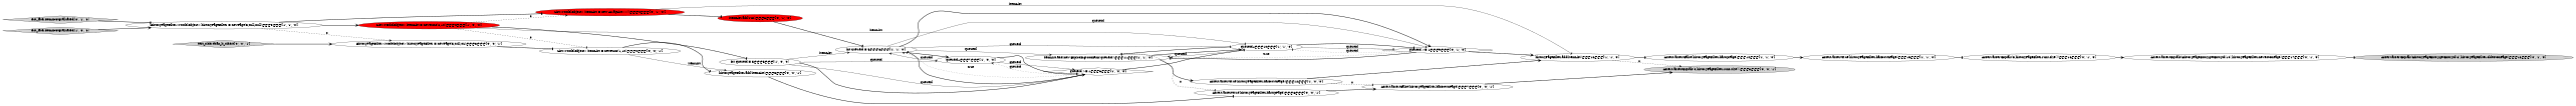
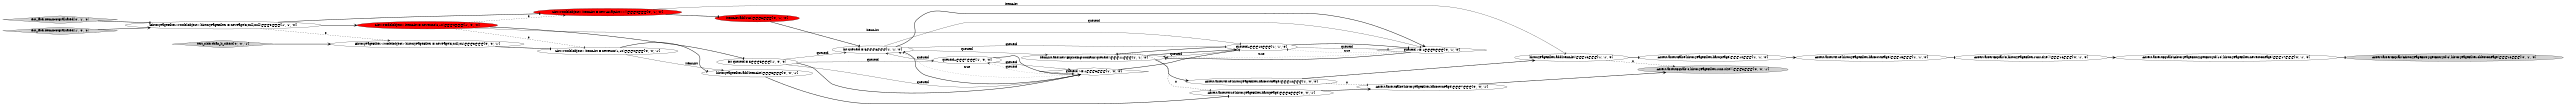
  digraph {
    rankdir=LR
    node [fillcolor=white shape=ellipse style=filled]
    edge [arrowhead=vee style=bold]
    n1 [label="Assert.assertEquals(HistoryPageEntry.getEntryId(10),historyPageFilter.newestOnPage)@@@17@@@['0', '1', '0']"]
    n2 [fillcolor=lightgray label="Assert.assertEquals(HistoryPageEntry.getEntryId(6),historyPageFilter.oldestOnPage)@@@18@@@['0', '1', '0']"]
    n3 [label="Assert.assertFalse(historyPageFilter.hasDownPage)@@@7@@@['0', '0', '1']"]
    n4 [fillcolor=lightgray label="Assert.assertEquals(0,historyPageFilter.runs.size())@@@8@@@['0', '0', '1']"]
    n5 [fillcolor=lightgray label="test_laterItemsNotEvaluated['0', '1', '0']" shape=diamond]
    n6 [label="HistoryPageFilter<ModelObject> historyPageFilter = newPage(5,null,null)@@@3@@@['1', '1', '0']"]
    n7 [fillcolor=red label="List<ModelObject> itemList = new ArrayList<>()@@@4@@@['0', '1', '0']"]
    n8 [label="HistoryPageFilter<ModelObject> historyPageFilter = newPage(5,null,0L)@@@3@@@['0', '0', '1']"]
    n9 [fillcolor=red label="List<ModelObject> itemList = newRuns(6,10)@@@4@@@['1', '0', '0']"]
    n10 [fillcolor=lightgray label="test_laterItemsNotEvaluated['1', '0', '0']" shape=diamond]
    n11 [label="int queueId = 5@@@8@@@['1', '1', '0']"]
    n12 [label="itemList.add(new ExplodingMockRun(queueId))@@@11@@@['1', '1', '0']"]
    n13 [label="queueId--@@@10@@@['1', '1', '0']"]
    n14 [label="queueId--@@@7@@@['1', '0', '0']"]
    n15 [label="queueId >= 1@@@9@@@['0', '1', '0']" shape=diamond]
    n16 [label="Assert.assertTrue(historyPageFilter.hasDownPage)@@@12@@@['1', '0', '0']"]
    n17 [label="Assert.assertTrue(historyPageFilter.hasUpPage)@@@6@@@['0', '0', '1']"]
    n18 [label="queueId >= 1@@@6@@@['1', '0', '0']" shape=diamond]
    n19 [label="historyPageFilter.add(itemList)@@@13@@@['1', '1', '0']"]
    n20 [label="Assert.assertFalse(historyPageFilter.hasUpPage)@@@14@@@['1', '1', '0']"]
    n21 [label="Assert.assertTrue(historyPageFilter.hasDownPage)@@@15@@@['1', '1', '0']"]
    n22 [label="int queueId = 5@@@5@@@['1', '0', '0']"]
    n23 [label="Assert.assertEquals(5,historyPageFilter.runs.size())@@@16@@@['0', '1', '0']"]
    n24 [fillcolor=red label="itemList.add(run)@@@6@@@['0', '1', '0']"]
    n25 [label="List<ModelObject> itemList = newRuns(1,10)@@@4@@@['0', '0', '1']"]
    n26 [label="historyPageFilter.add(itemList)@@@5@@@['0', '0', '1']"]
    n27 [fillcolor=lightgray label="test_olderThan_lt_oldest['0', '0', '1']" shape=diamond]
    n1 -> n2 [arrowhead=tee]
    n3 -> n4
    n5 -> n6 [arrowhead=tee]
    n6 -> n7 [arrowhead=tee]
    n6 -> n8 [label=0 style=dashed]
    n6 -> n9
    n7 -> n19 [arrowhead=tee label=itemList style=solid]
    n7 -> n24 [arrowhead=tee]
    n8 -> n25 [arrowhead=tee]
    n9 -> n7 [label=0 style=dashed]
    n9 -> n13 [arrowhead=tee label=itemList style=solid]
    n9 -> n22 [arrowhead=tee]
    n9 -> n25 [arrowhead=tee label=0 style=dashed]
    n10 -> n6
    n11 -> n12 [label=queueId style=solid]
    n11 -> n13 [arrowhead=tee label=queueId style=solid]
-   n11 -> n14
    n11 -> n15
    n11 -> n15 [arrowhead=tee label=queueId style=solid]
    n12 -> n13
    n12 -> n16
    n12 -> n17 [arrowhead=tee label=0 style=dashed]
    n13 -> n12 [label=queueId style=solid]
    n13 -> n12 [arrowhead=tee]
    n13 -> n15 [arrowhead=tee]
    n13 -> n15 [arrowhead=tee label=queueId style=solid]
    n14 -> n11 [label=queueId style=solid]
    n14 -> n18 [arrowhead=tee]
    n14 -> n18 [label=queueId style=solid]
    n15 -> n12 [label=true style=dotted]
    n15 -> n12 [arrowhead=tee]
-   n15 -> n13 [arrowhead=tee label=queueId style=dotted]
-   n15 -> n19
+   n15 -> n13 [arrowhead=tee label=true style=dotted]
    n16 -> n3 [arrowhead=tee label=0 style=dashed]
    n16 -> n19
    n17 -> n3
    n18 -> n11 [label=true style=dotted]
    n18 -> n11 [arrowhead=tee]
    n18 -> n13 [arrowhead=tee]
    n18 -> n14 [label=queueId style=dotted]
    n19 -> n4 [label=0 style=dashed]
    n19 -> n20 [arrowhead=tee]
    n20 -> n21
    n21 -> n23 [arrowhead=tee]
-   n22 -> n11 [label=itemList style=solid]
+   n22 -> n11 [label=queueId style=solid]
    n22 -> n14 [label=queueId style=solid]
    n22 -> n18 [label=queueId style=solid]
    n22 -> n18
    n23 -> n1
    n24 -> n11 [arrowhead=tee]
    n25 -> n26 [arrowhead=tee]
    n25 -> n26 [label=itemList style=solid]
    n26 -> n17 [arrowhead=tee]
    n27 -> n8
  }
